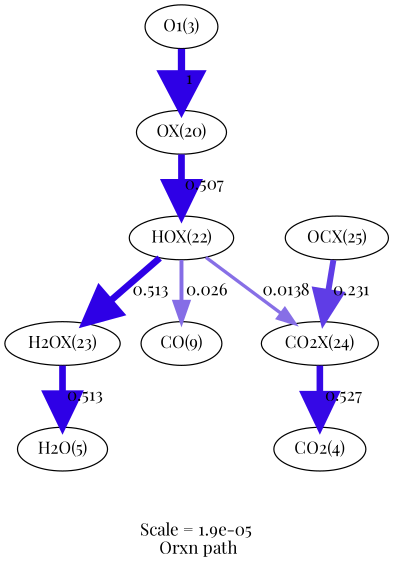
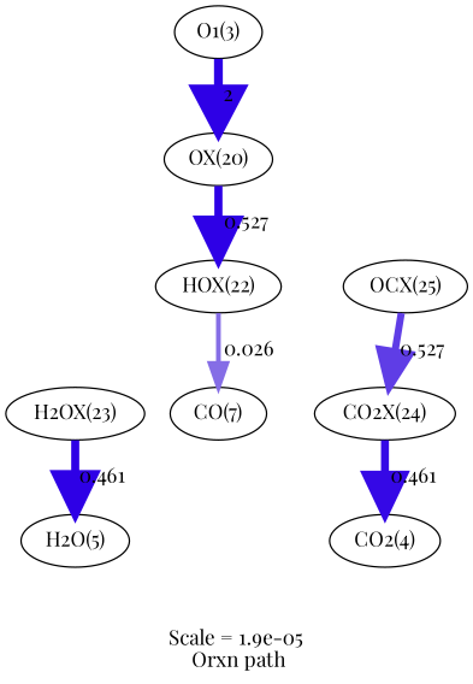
  digraph {
    fontname="Playfair Display"
    label="Scale = 1.9e-05\l Orxn path"
    node [fontname="Playfair Display"]
    edge [arrowsize=2.75 color="0.7, 1.01, 0.9" fontname="Playfair Display" penwidth=5.5]
    n1 [label="O1(3)"]
    n2 [label="OX(20)"]
    n3 [label="HOX(22)"]
    n4 [label="CO2X(24)"]
    n5 [label="H2OX(23)"]
-   n6 [label="CO(9)"]
+   n6 [label="CO(7)"]
    n7 [label="OCX(25)"]
    n8 [label="CO2(4)"]
    n9 [label="H2O(5)"]
-   n1 -> n2 [arrowsize=3 color="0.7, 1.5, 0.9" label=" 1" penwidth=6]
-   n2 -> n3 [arrowsize=2.76 color="0.7, 1.03, 0.9" label=" 0.507" penwidth=5.52]
-   n3 -> n4 [arrowsize=1.38 color="0.7, 0.514, 0.9" label=" 0.0138" penwidth=2.76]
-   n3 -> n5 [label=" 0.513"]
+   n1 -> n2 [arrowsize=3 color="0.7, 1.5, 0.9" label=" 2" penwidth=6]
+   n2 -> n3 [arrowsize=2.76 color="0.7, 1.03, 0.9" label=" 0.527" penwidth=5.52]
    n3 -> n6 [arrowsize=1.62 color="0.7, 0.526, 0.9" label=" 0.026" penwidth=3.24]
-   n4 -> n8 [arrowsize=2.71 color="0.7, 0.961, 0.9" label=" 0.527" penwidth=5.42]
-   n5 -> n9 [label=" 0.513"]
-   n7 -> n4 [arrowsize=2.45 color="0.7, 0.731, 0.9" label=" 0.231" penwidth=4.89]
+   n4 -> n8 [arrowsize=2.71 color="0.7, 0.961, 0.9" label=" 0.461" penwidth=5.42]
+   n5 -> n9 [label=" 0.461"]
+   n7 -> n4 [arrowsize=2.45 color="0.7, 0.731, 0.9" label=" 0.527" penwidth=4.89]
  }
